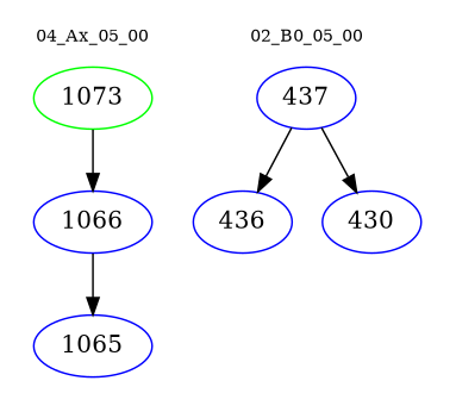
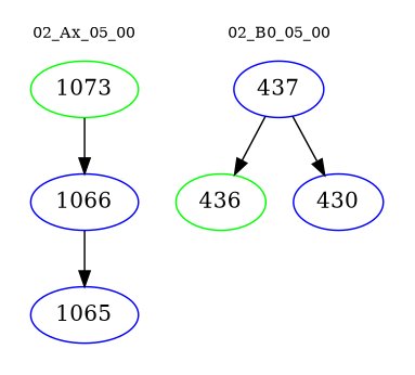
  digraph {
    node [color=blue]
    edge [color=black]
    n1 [label=1066]
    n2 [label=1065]
    n3 [color=green label=1073]
    n4 [label=437]
-   n5 [label=436]
+   n5 [color=green label=436]
    n6 [label=430]
    subgraph cluster_1 {
      color=white
      fontsize=10
-     label="04_Ax_05_00"
+     label="02_Ax_05_00"
      n1
      n2
      n3
    }
    subgraph cluster_2 {
      color=white
      fontsize=10
      label="02_B0_05_00"
      n4
      n5
      n6
    }
    n1 -> n2
    n3 -> n1
    n4 -> n5
    n4 -> n6
  }
